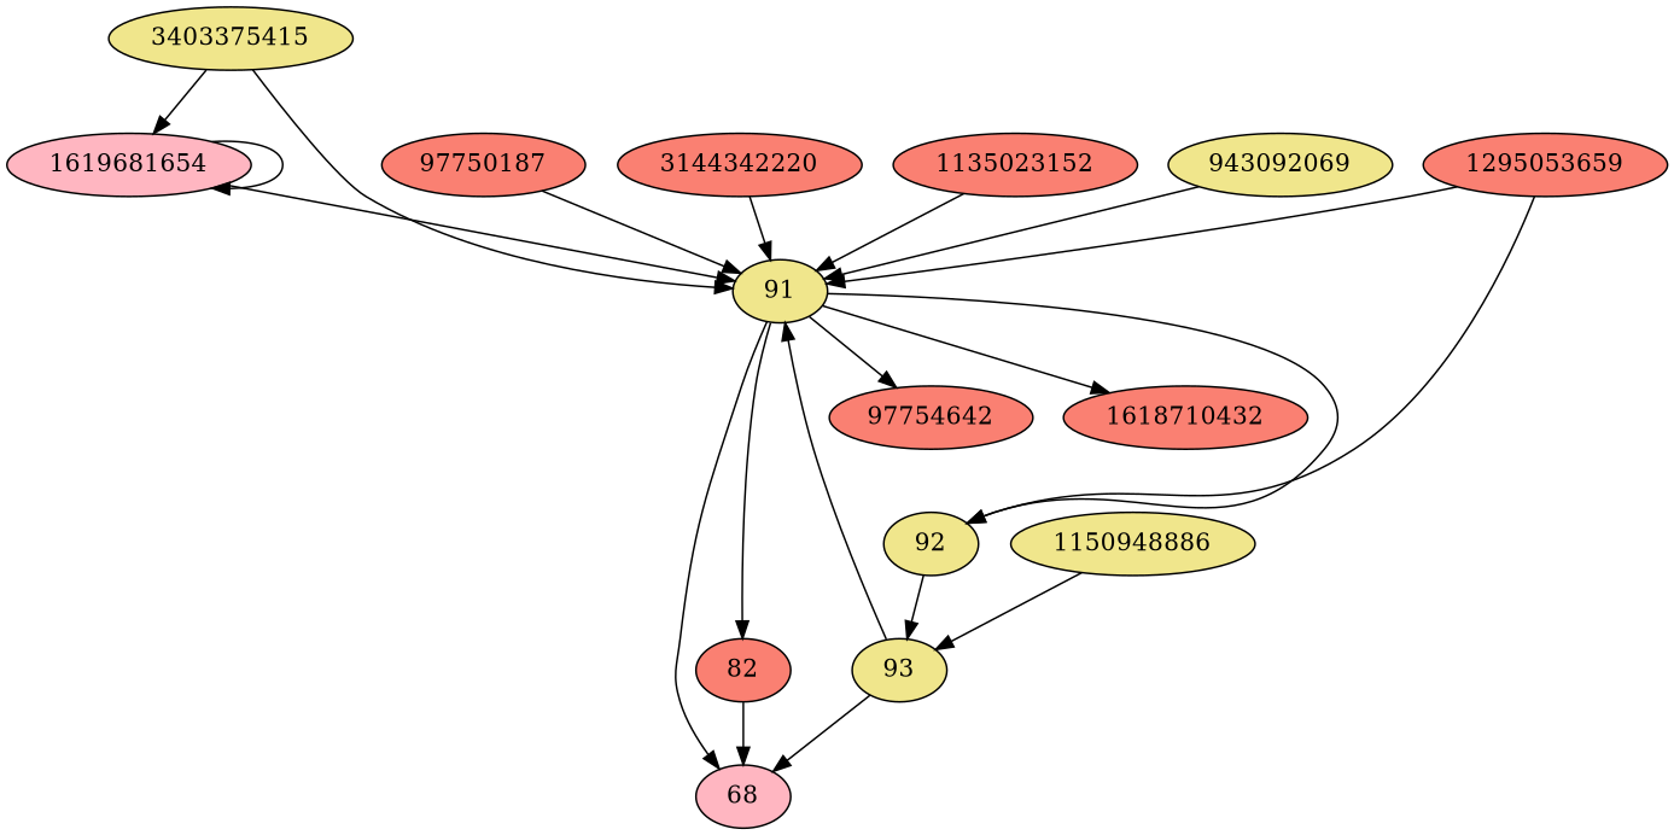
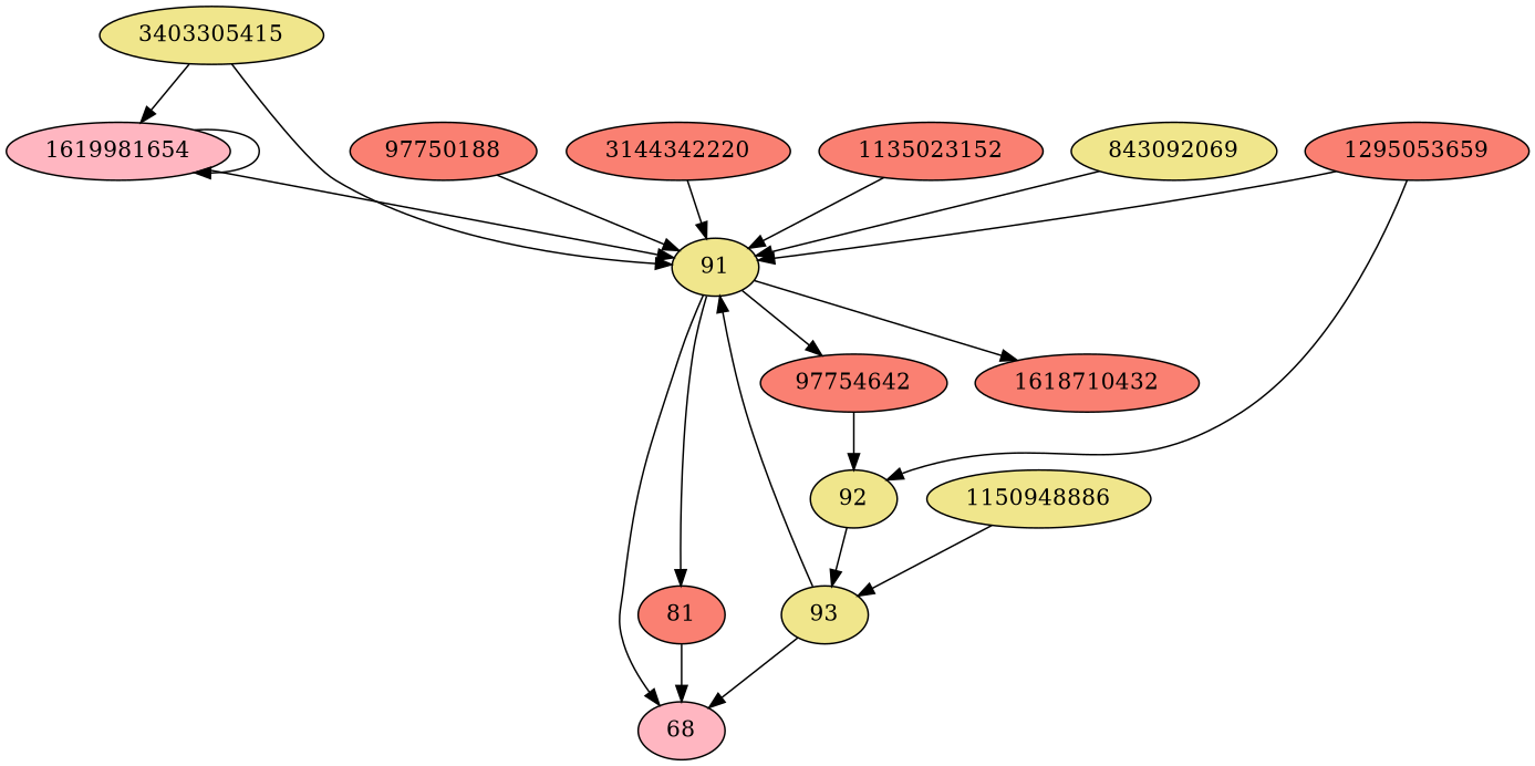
  digraph {
    node [fillcolor=salmon style=filled]
-   843092069 [fillcolor=khaki label=943092069]
+   843092069 [fillcolor=khaki]
    91 [fillcolor=khaki]
    1618710432
    68 [fillcolor=lightpink]
-   82
+   82 [label=81]
    97754642
    92 [fillcolor=khaki]
-   3403305415 [fillcolor=khaki label=3403375415]
-   1619981654 [fillcolor=lightpink label=1619681654]
-   97750187
+   3403305415 [fillcolor=khaki]
+   1619981654 [fillcolor=lightpink]
+   97750187 [label=97750188]
    3144342220
    1150948886 [fillcolor=khaki]
    93 [fillcolor=khaki]
    1135023152
    1295053659
    843092069 -> 91
    91 -> 1618710432
    91 -> 68
    91 -> 82
    91 -> 97754642
-   91 -> 92
+   97754642 -> 92
    82 -> 68
    92 -> 93
    3403305415 -> 91
    3403305415 -> 1619981654
    1619981654 -> 91
    1619981654 -> 1619981654
    97750187 -> 91
    3144342220 -> 91
    1150948886 -> 93
    93 -> 91
    93 -> 68
    1135023152 -> 91
    1295053659 -> 91
    1295053659 -> 92
  }
